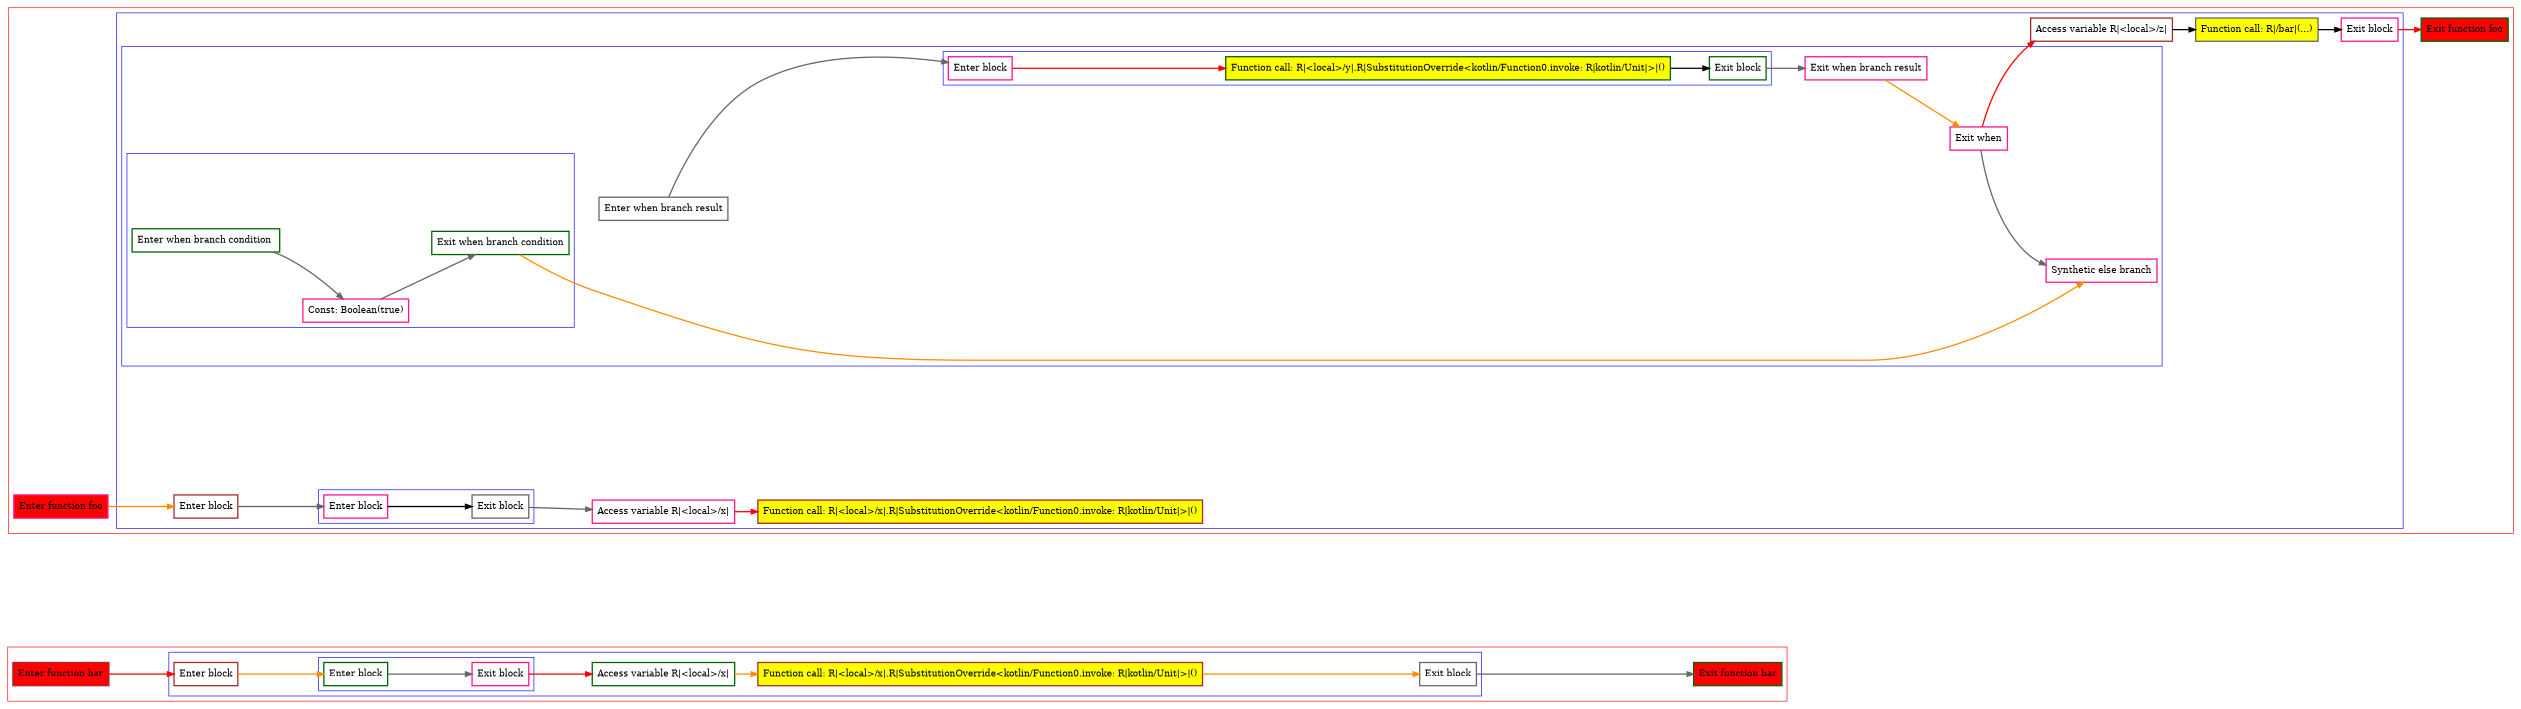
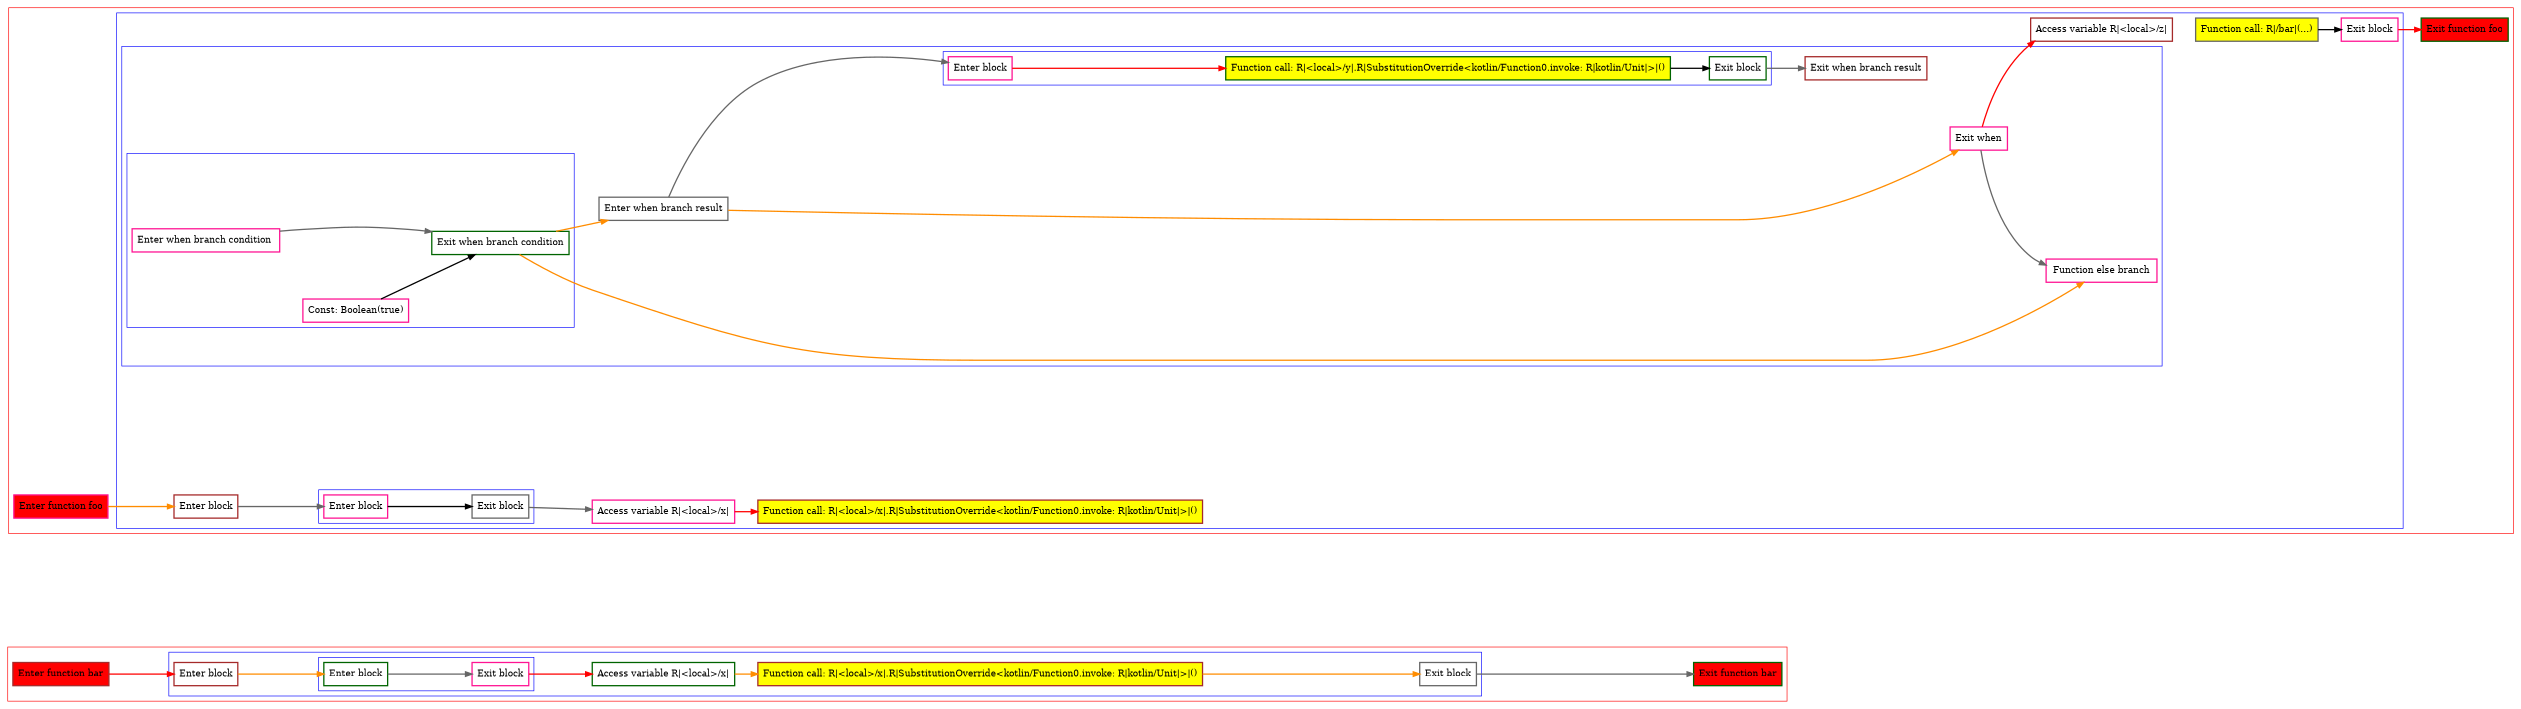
  digraph {
    nodesep=3
    rankdir=LR
    node [color=deeppink penwidth=2 shape=box]
    edge [color=gray40 penwidth=2]
    n1 [color=darkgreen label="Enter block"]
    n2 [label="Exit block"]
    n3 [color=brown label="Enter block"]
    n4 [color=darkgreen label="Access variable R|<local>/x|"]
    n5 [color=brown fillcolor=yellow label="Function call: R|<local>/x|.R|SubstitutionOverride<kotlin/Function0.invoke: R|kotlin/Unit|>|()" style=filled]
    n6 [color=gray40 label="Exit block"]
    n7 [color=brown fillcolor=red label="Enter function bar" style=filled]
    n8 [color=darkgreen fillcolor=red label="Exit function bar" style=filled]
    n9 [label="Enter block"]
    n10 [color=gray40 label="Exit block"]
-   n11 [color=darkgreen label="Enter when branch condition "]
+   n11 [label="Enter when branch condition "]
    n12 [label="Const: Boolean(true)"]
    n13 [color=darkgreen label="Exit when branch condition"]
    n14 [label="Enter block"]
    n15 [color=darkgreen fillcolor=yellow label="Function call: R|<local>/y|.R|SubstitutionOverride<kotlin/Function0.invoke: R|kotlin/Unit|>|()" style=filled]
    n16 [color=darkgreen label="Exit block"]
-   n17 [label="Synthetic else branch"]
+   n17 [label="Function else branch"]
    n18 [color=gray40 label="Enter when branch result"]
-   n19 [label="Exit when branch result"]
+   n19 [color=brown label="Exit when branch result"]
    n20 [label="Exit when"]
    n21 [color=brown label="Enter block"]
    n22 [label="Access variable R|<local>/x|"]
    n23 [color=brown fillcolor=yellow label="Function call: R|<local>/x|.R|SubstitutionOverride<kotlin/Function0.invoke: R|kotlin/Unit|>|()" style=filled]
    n24 [color=brown label="Access variable R|<local>/z|"]
    n25 [color=gray40 fillcolor=yellow label="Function call: R|/bar|(...)" style=filled]
    n26 [label="Exit block"]
    n27 [fillcolor=red label="Enter function foo" style=filled]
    n28 [color=darkgreen fillcolor=red label="Exit function foo" style=filled]
    subgraph cluster_1 {
      color=red
      n7
      n8
      subgraph cluster_2 {
        color=blue
        n3
        n4
        n5
        n6
        subgraph cluster_3 {
          color=blue
          n1
          n2
        }
      }
    }
    subgraph cluster_4 {
      color=red
      n27
      n28
      subgraph cluster_5 {
        color=blue
        n21
        n22
        n23
        n24
        n25
        n26
        subgraph cluster_6 {
          color=blue
          n9
          n10
        }
        subgraph cluster_7 {
          color=blue
          n17
          n18
          n19
          n20
          subgraph cluster_8 {
            color=blue
            n11
            n12
            n13
          }
          subgraph cluster_9 {
            color=blue
            n14
            n15
            n16
          }
        }
      }
    }
    n1 -> n2
    n2 -> n4 [color=red]
    n3 -> n1 [color=darkorange]
    n4 -> n5 [color=darkorange]
    n5 -> n6 [color=darkorange]
    n6 -> n8
    n7 -> n3 [color=red]
    n9 -> n10 [color=black]
    n10 -> n22
-   n11 -> n12
-   n12 -> n13
+   n11 -> n13
+   n12 -> n13 [color=black]
    n13 -> n17 [color=darkorange]
+   n13 -> n18 [color=darkorange]
    n14 -> n15 [color=red]
    n15 -> n16 [color=black]
    n16 -> n19
    n18 -> n14
-   n19 -> n20 [color=darkorange]
+   n18 -> n20 [color=darkorange]
    n20 -> n17
    n20 -> n24 [color=red]
    n21 -> n9
    n22 -> n23 [color=red]
-   n24 -> n25 [color=black]
    n25 -> n26 [color=black]
    n26 -> n28 [color=red]
    n27 -> n21 [color=darkorange]
  }
